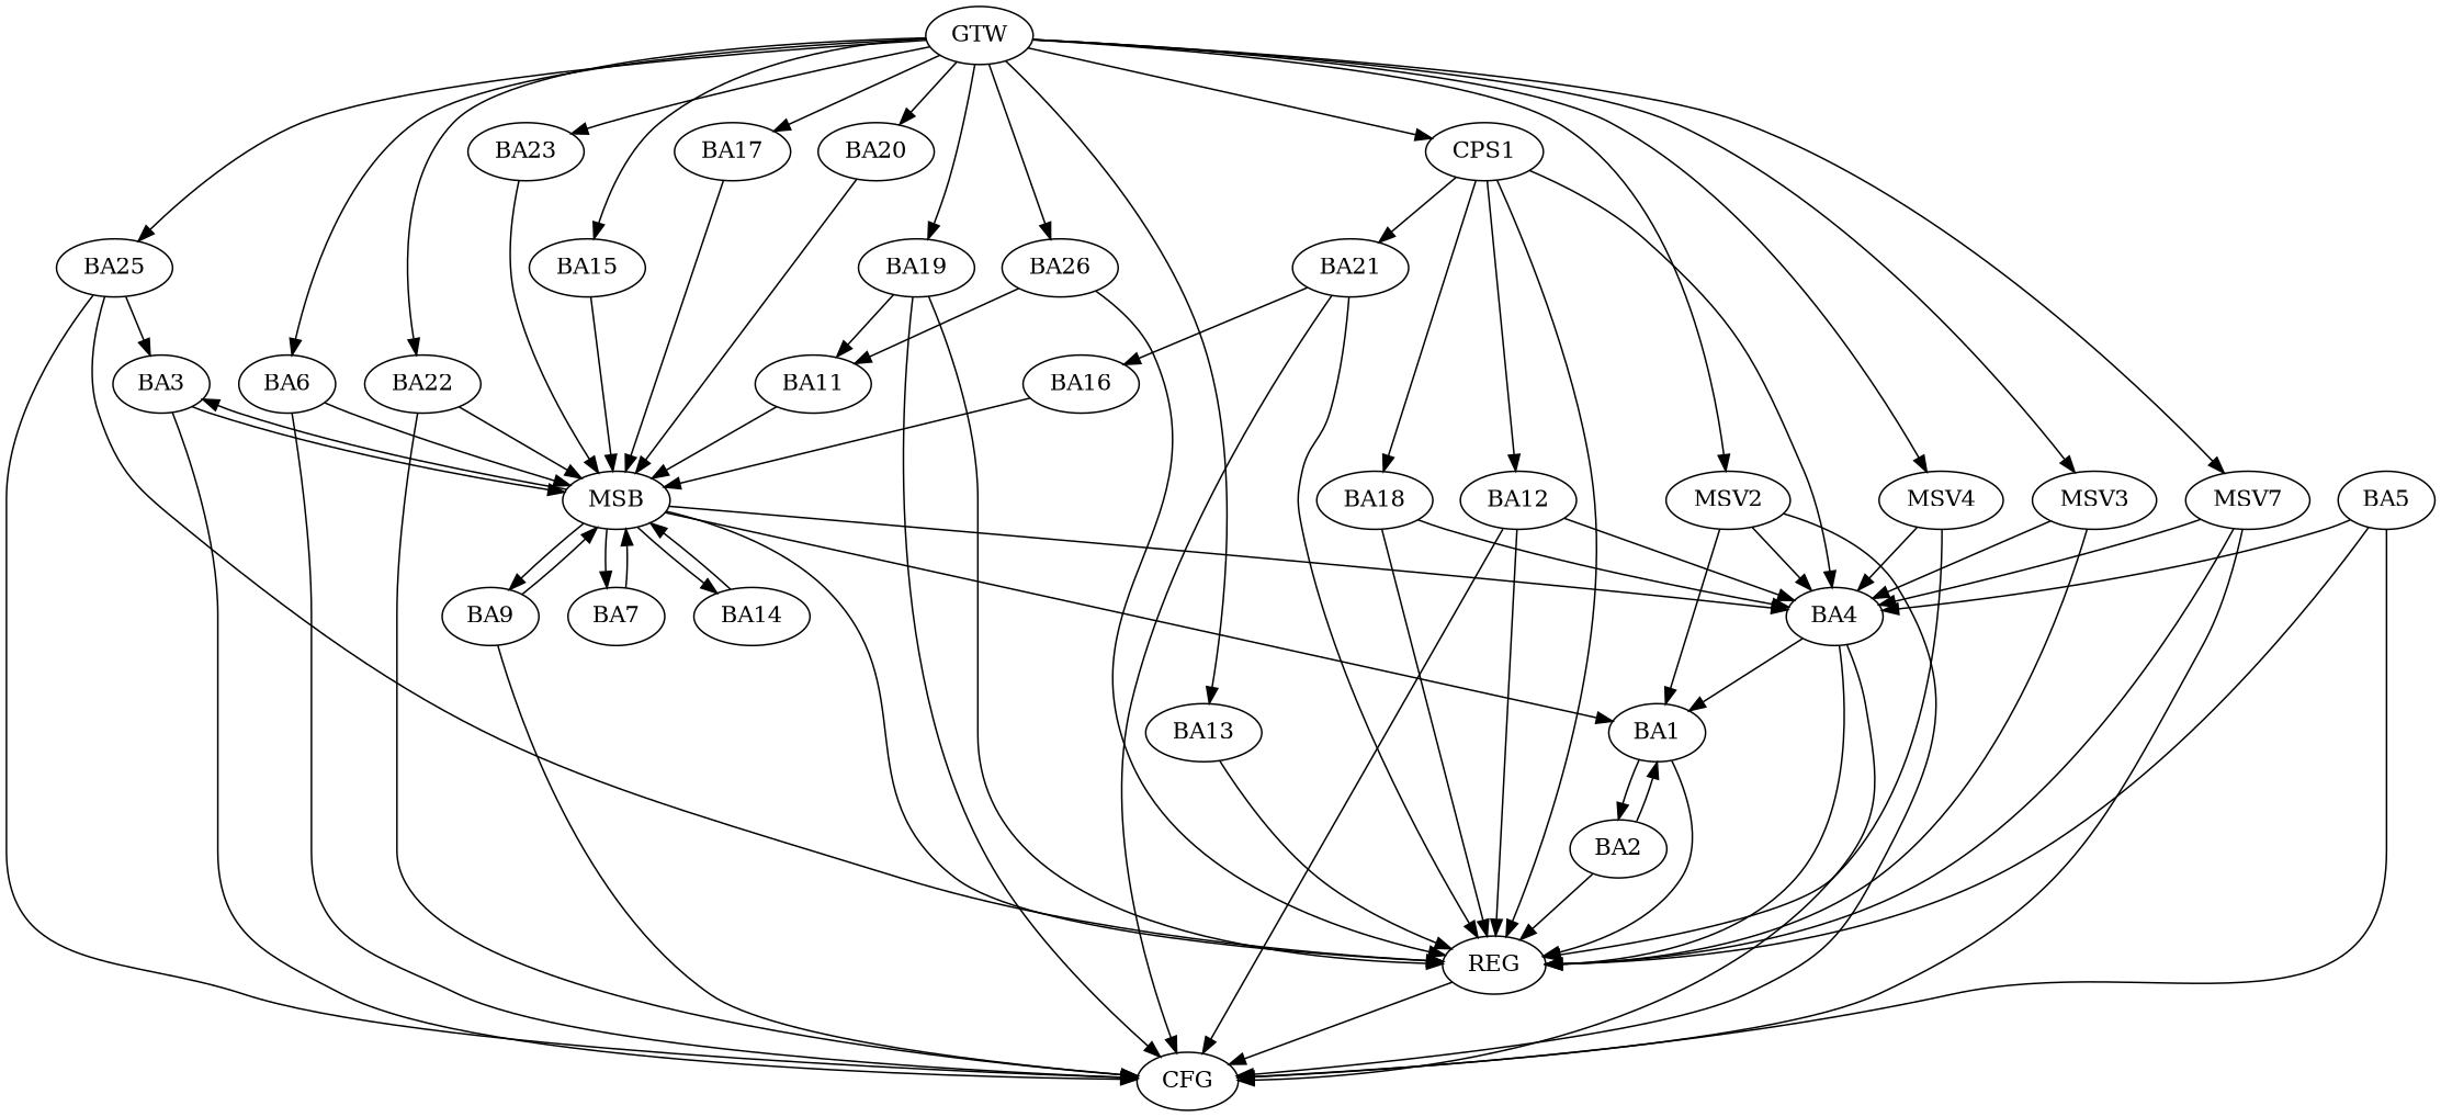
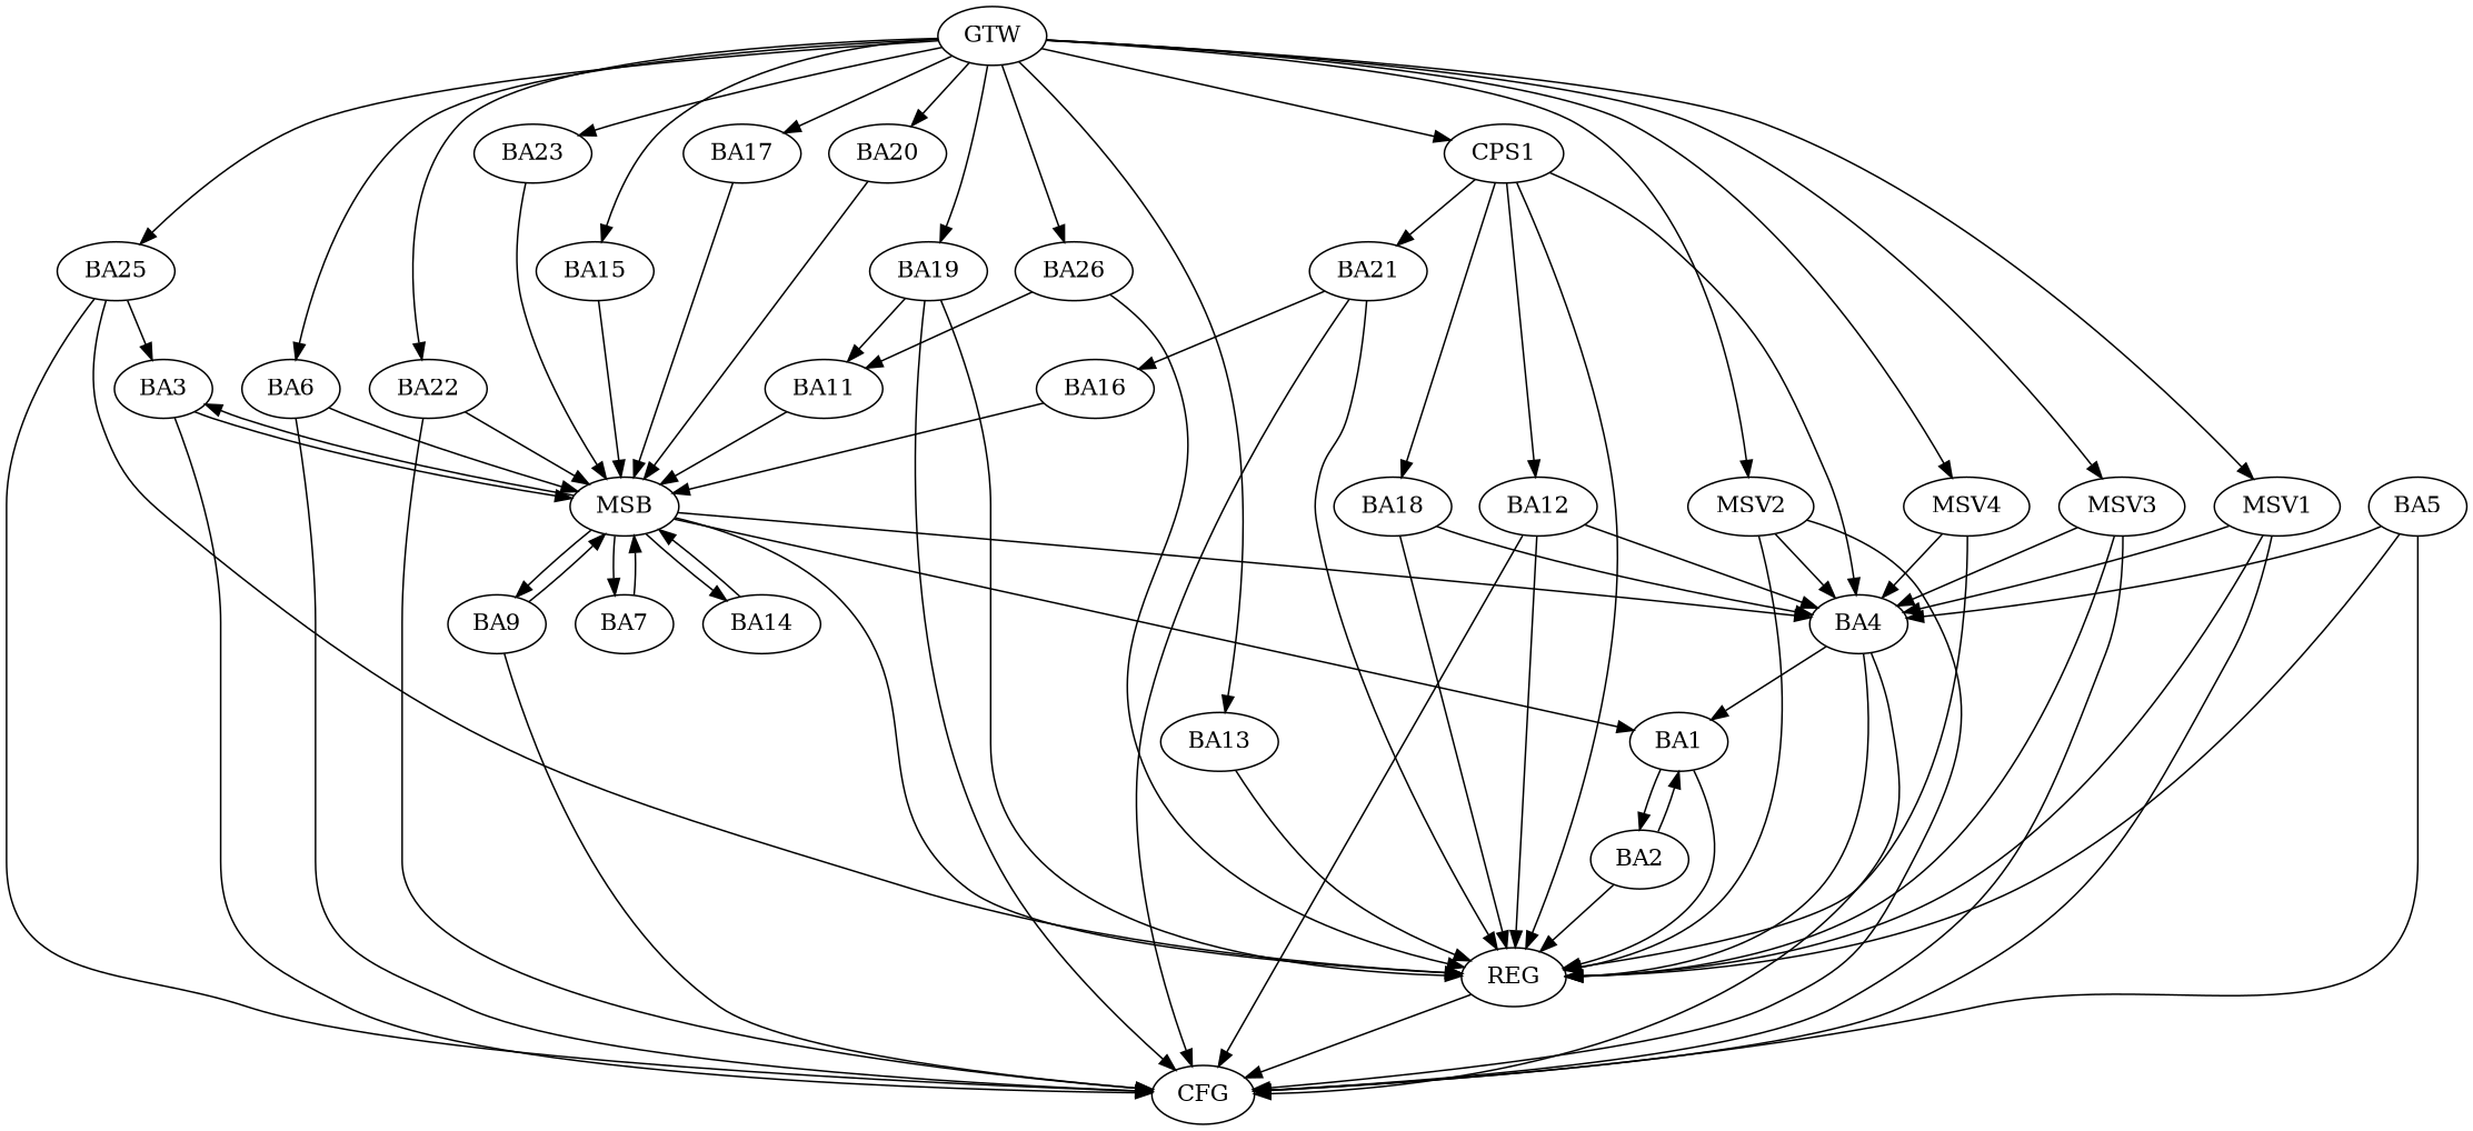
  strict digraph {
    n1 [label=BA1]
    n2 [label=BA2]
    n3 [label=REG]
    n4 [label=CFG]
    n5 [label=BA3]
    n6 [label=MSB]
    n7 [label=BA4]
    n8 [label=BA7]
    n9 [label=BA9]
    n10 [label=BA14]
    n11 [label=BA5]
    n12 [label=BA6]
    n13 [label=BA11]
    n14 [label=BA12]
    n15 [label=BA13]
    n16 [label=BA15]
    n17 [label=BA16]
    n18 [label=BA17]
    n19 [label=BA18]
    n20 [label=BA19]
    n21 [label=BA20]
    n22 [label=BA21]
    n23 [label=BA22]
    n24 [label=BA23]
    n25 [label=BA25]
    n26 [label=BA26]
    n27 [label=CPS1]
    n28 [label=GTW]
-   n29 [label=MSV7]
+   n29 [label=MSV1]
    n30 [label=MSV2]
    n31 [label=MSV3]
    n32 [label=MSV4]
    n1 -> n2
    n1 -> n3
    n2 -> n1
    n2 -> n3
    n3 -> n4
    n5 -> n4
    n5 -> n6
    n6 -> n1
    n6 -> n3
    n6 -> n5
    n6 -> n7
    n6 -> n8
    n6 -> n9
    n6 -> n10
    n7 -> n1
    n7 -> n3
    n7 -> n4
    n8 -> n6
    n9 -> n4
    n9 -> n6
    n10 -> n6
    n11 -> n3
    n11 -> n4
    n11 -> n7
    n12 -> n4
    n12 -> n6
    n13 -> n6
    n14 -> n3
    n14 -> n4
    n14 -> n7
    n15 -> n3
    n16 -> n6
    n17 -> n6
    n18 -> n6
    n19 -> n3
    n19 -> n7
    n20 -> n3
    n20 -> n4
    n20 -> n13
    n21 -> n6
    n22 -> n3
    n22 -> n4
    n22 -> n17
    n23 -> n4
    n23 -> n6
    n24 -> n6
    n25 -> n3
    n25 -> n4
    n25 -> n5
    n26 -> n3
    n26 -> n13
    n27 -> n3
    n27 -> n7
    n27 -> n14
    n27 -> n19
    n27 -> n22
    n28 -> n12
    n28 -> n15
    n28 -> n16
    n28 -> n18
    n28 -> n20
    n28 -> n21
    n28 -> n23
    n28 -> n24
    n28 -> n25
    n28 -> n26
    n28 -> n27
    n28 -> n29
    n28 -> n30
    n28 -> n31
    n28 -> n32
    n29 -> n3
    n29 -> n4
    n29 -> n7
-   n30 -> n1
+   n30 -> n3
    n30 -> n4
    n30 -> n7
    n31 -> n3
+   n31 -> n4
    n31 -> n7
    n32 -> n3
    n32 -> n7
  }
